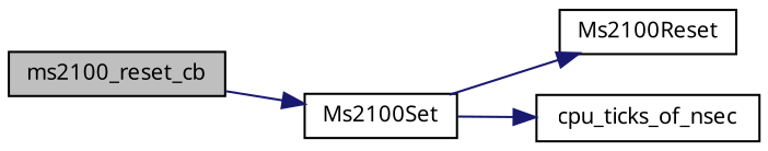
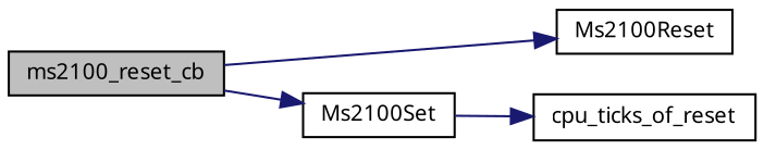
  digraph {
    fontname="Noto Sans"
    rankdir=LR
    node [color=black fillcolor=white fontname="Noto Sans" fontsize=10 shape=record style=filled]
    edge [color=midnightblue fontname="Noto Sans" fontsize=10 labelfontname=FreeSans labelfontsize=10 style=solid]
    n1 [fillcolor=grey75 fontcolor=black height=0.2 label=ms2100_reset_cb width=0.4]
    n2 [height=0.2 label=Ms2100Reset width=0.4]
    n3 [height=0.2 label=Ms2100Set width=0.4]
-   n4 [height=0.2 label=cpu_ticks_of_nsec width=0.4]
-   n3 -> n2
+   n4 [height=0.2 label=cpu_ticks_of_reset width=0.4]
+   n1 -> n2
    n1 -> n3
    n3 -> n4
  }
